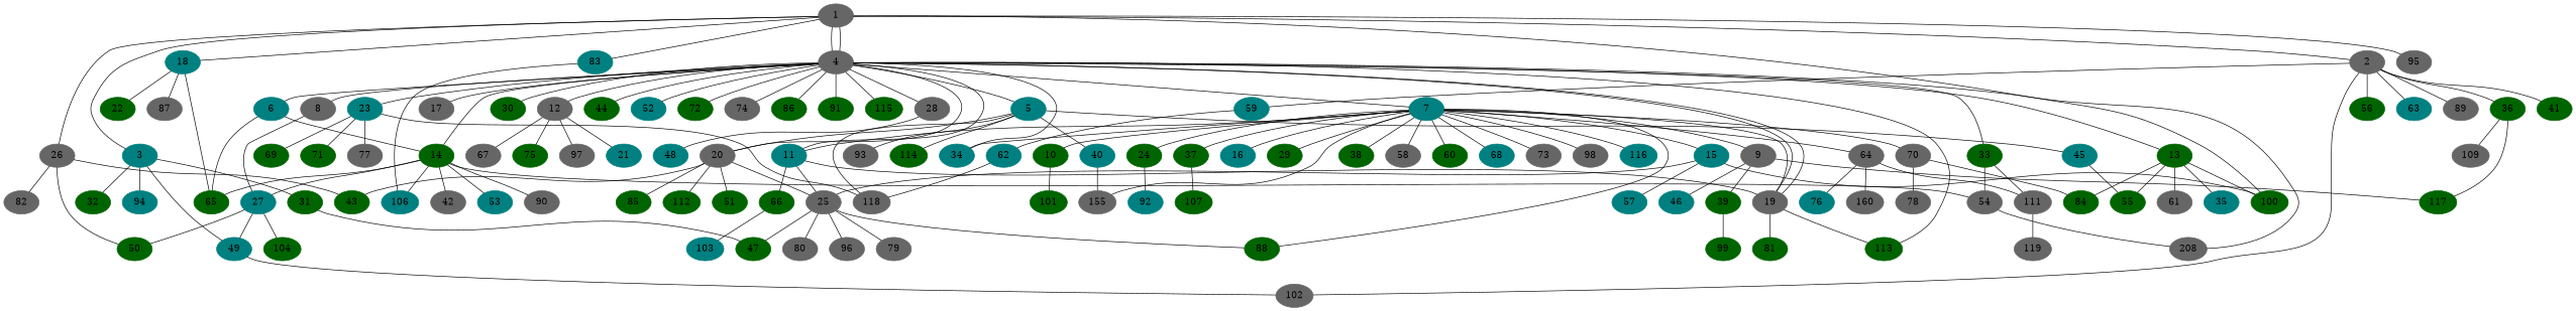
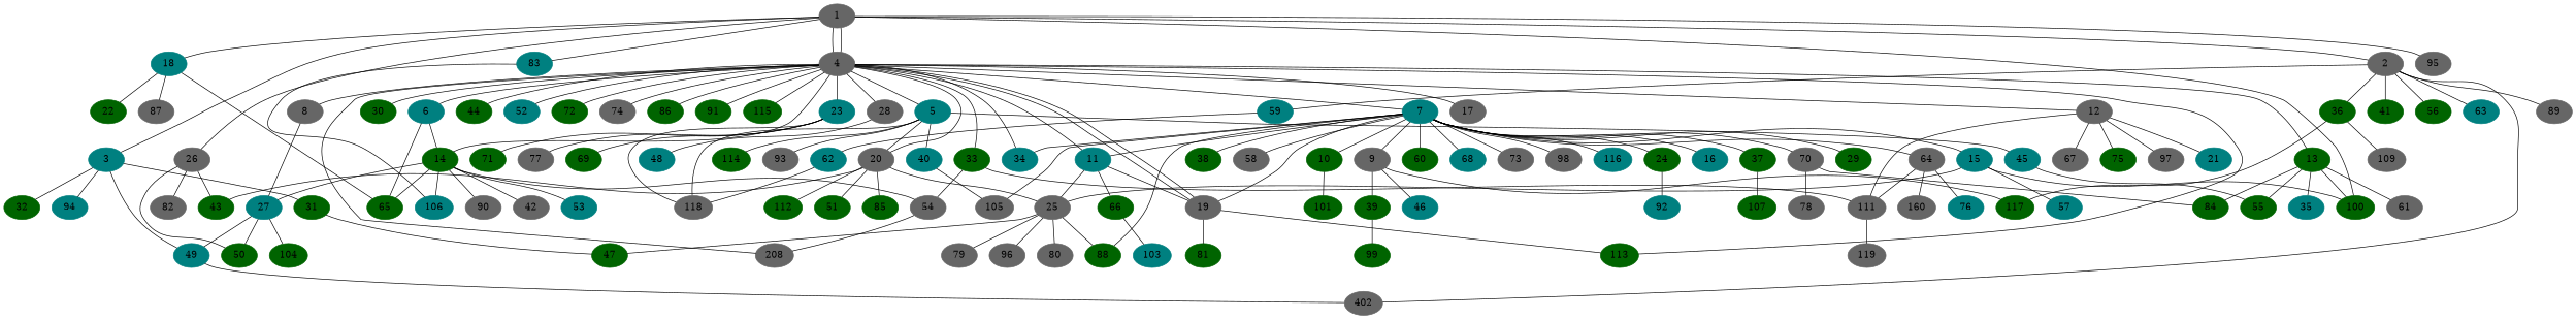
  graph {
    node [color=darkgreen style=filled]
    1 [color=gray40]
    2 [color=gray40]
    3 [color=teal]
    4 [color=gray40]
    18 [color=teal]
    26 [color=gray40]
    83 [color=teal]
    95 [color=gray40]
    100
    36
    41
    56
    59 [color=teal]
    63 [color=teal]
    89 [color=gray40]
-   102 [color=gray40]
+   102 [color=gray40 label=402]
    31
    32
    49 [color=teal]
    94 [color=teal]
    5 [color=teal]
    6 [color=teal]
    7 [color=teal]
    8 [color=gray40]
    11 [color=teal]
    12 [color=gray40]
    13
    14
    17 [color=gray40]
    19 [color=gray40]
    20 [color=gray40]
    23 [color=teal]
    28 [color=gray40]
    30
    33
    34 [color=teal]
    44
    52 [color=teal]
    72
    74 [color=gray40]
    86
    91
    n43 [color=gray40 label=208]
    113
    115
    65
    22
    87 [color=gray40]
    43
    50
    82 [color=gray40]
    106 [color=teal]
    117
    109 [color=gray40]
    62 [color=teal]
    47
    40 [color=teal]
    45 [color=teal]
    93 [color=gray40]
    114
    118 [color=gray40]
    9 [color=gray40]
    10
    15 [color=teal]
    16 [color=teal]
    24
    29
    37
    38
    58 [color=gray40]
    60
    64 [color=gray40]
    68 [color=teal]
    70 [color=gray40]
    73 [color=gray40]
    88
    98 [color=gray40]
-   105 [color=gray40 label=155]
+   105 [color=gray40]
    116 [color=teal]
    27 [color=teal]
    25 [color=gray40]
    66
    111 [color=gray40]
    21 [color=teal]
    67 [color=gray40]
    75
    97 [color=gray40]
    35 [color=teal]
    55
    61 [color=gray40]
    84
    42 [color=gray40]
    53 [color=teal]
    54 [color=gray40]
    90 [color=gray40]
    81
    51
    85
    112
    69
    71
    77 [color=gray40]
    48 [color=teal]
    119 [color=gray40]
    39
    46 [color=teal]
    101
    57 [color=teal]
    92 [color=teal]
    107
    76 [color=teal]
    n112 [color=gray40 label=160]
    78 [color=gray40]
    104
    99
    79 [color=gray40]
    80 [color=gray40]
    96 [color=gray40]
    103 [color=teal]
    1 -- 2
    1 -- 3
    1 -- 4
    1 -- 4
    1 -- 18
    1 -- 26
    1 -- 83
    1 -- 95
    1 -- 100
    2 -- 36
    2 -- 41
    2 -- 56
    2 -- 59
    2 -- 63
    2 -- 89
    2 -- 102
    3 -- 31
    3 -- 32
    3 -- 49
    3 -- 94
    4 -- 5
    4 -- 6
    4 -- 7
    4 -- 8
    4 -- 11
    4 -- 12
    4 -- 13
    4 -- 14
    4 -- 17
    4 -- 19
    4 -- 19
    4 -- 20
    4 -- 23
    4 -- 28
    4 -- 30
    4 -- 33
    4 -- 34
    4 -- 44
    4 -- 52
    4 -- 72
    4 -- 74
    4 -- 86
    4 -- 91
    4 -- n43
    4 -- 113
    4 -- 115
    18 -- 65
    18 -- 22
    18 -- 87
    26 -- 43
    26 -- 50
    26 -- 82
    83 -- 106
    36 -- 117
    36 -- 109
    59 -- 62
    31 -- 47
    49 -- 102
    5 -- 20
    5 -- 40
    5 -- 45
    5 -- 93
    5 -- 114
    5 -- 118
    6 -- 14
    6 -- 65
    7 -- 11
    7 -- 19
    7 -- 34
    7 -- 9
    7 -- 10
    7 -- 15
    7 -- 16
    7 -- 24
    7 -- 29
    7 -- 37
    7 -- 38
    7 -- 58
    7 -- 60
    7 -- 64
    7 -- 68
    7 -- 70
    7 -- 73
    7 -- 88
    7 -- 98
    7 -- 105
    7 -- 116
    8 -- 27
    11 -- 19
    11 -- 25
    11 -- 66
+   12 -- 111
    12 -- 21
    12 -- 67
    12 -- 75
    12 -- 97
    13 -- 100
    13 -- 35
    13 -- 55
    13 -- 61
    13 -- 84
    14 -- 65
    14 -- 106
    14 -- 27
    14 -- 42
    14 -- 53
    14 -- 54
    14 -- 90
    19 -- 113
    19 -- 81
    20 -- 43
    20 -- 25
    20 -- 51
    20 -- 85
    20 -- 112
    23 -- 118
    23 -- 69
    23 -- 71
    23 -- 77
    28 -- 48
    33 -- 111
    33 -- 54
    62 -- 118
    40 -- 105
    45 -- 55
    9 -- 117
    9 -- 39
    9 -- 46
    10 -- 101
    15 -- 100
    15 -- 25
    15 -- 57
    24 -- 92
    37 -- 107
    64 -- 111
    64 -- 76
    64 -- n112
    70 -- 84
    70 -- 78
    27 -- 49
    27 -- 50
    27 -- 104
    25 -- 47
    25 -- 88
    25 -- 79
    25 -- 80
    25 -- 96
    66 -- 103
    111 -- 119
    54 -- n43
    39 -- 99
  }
